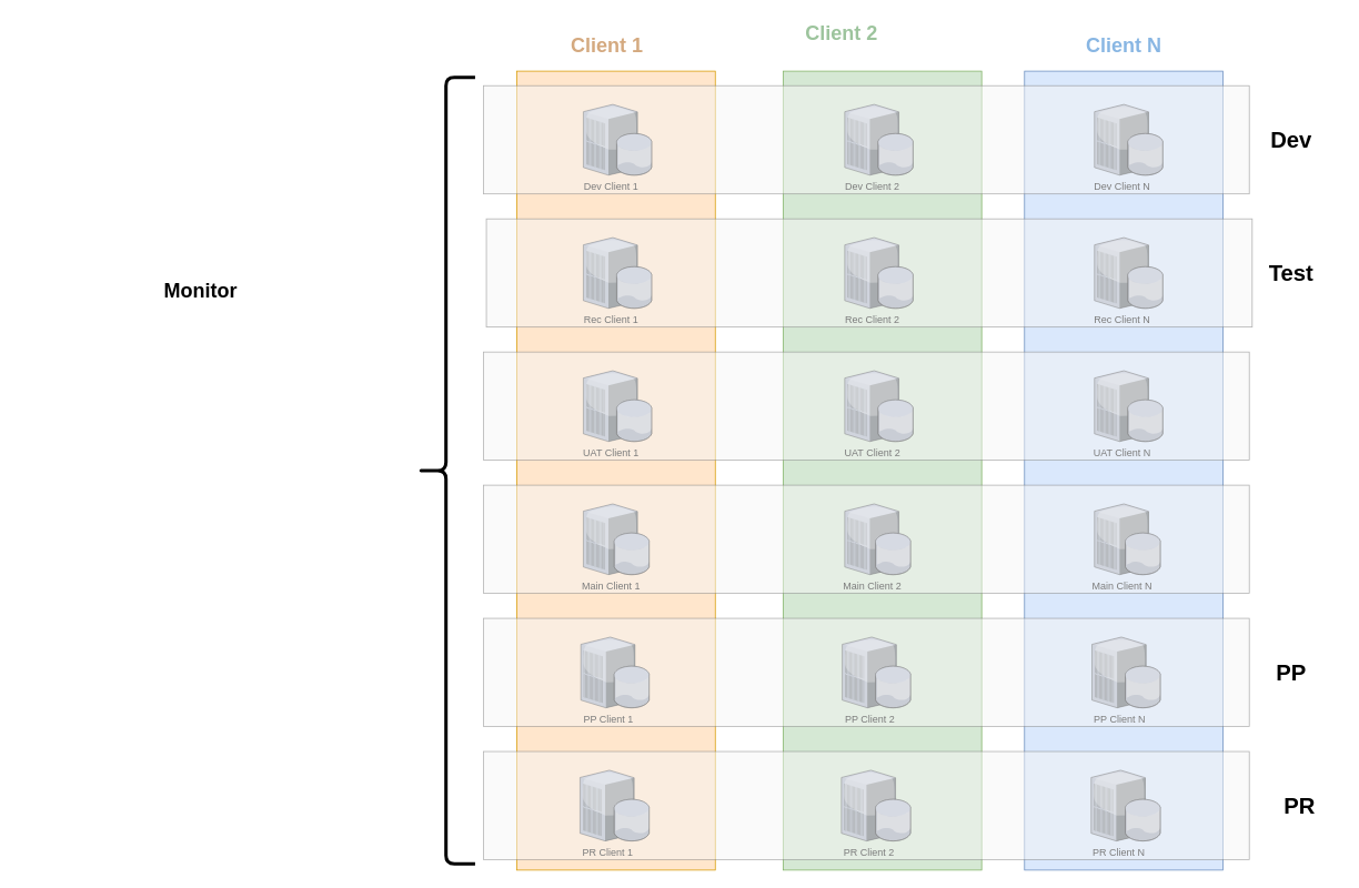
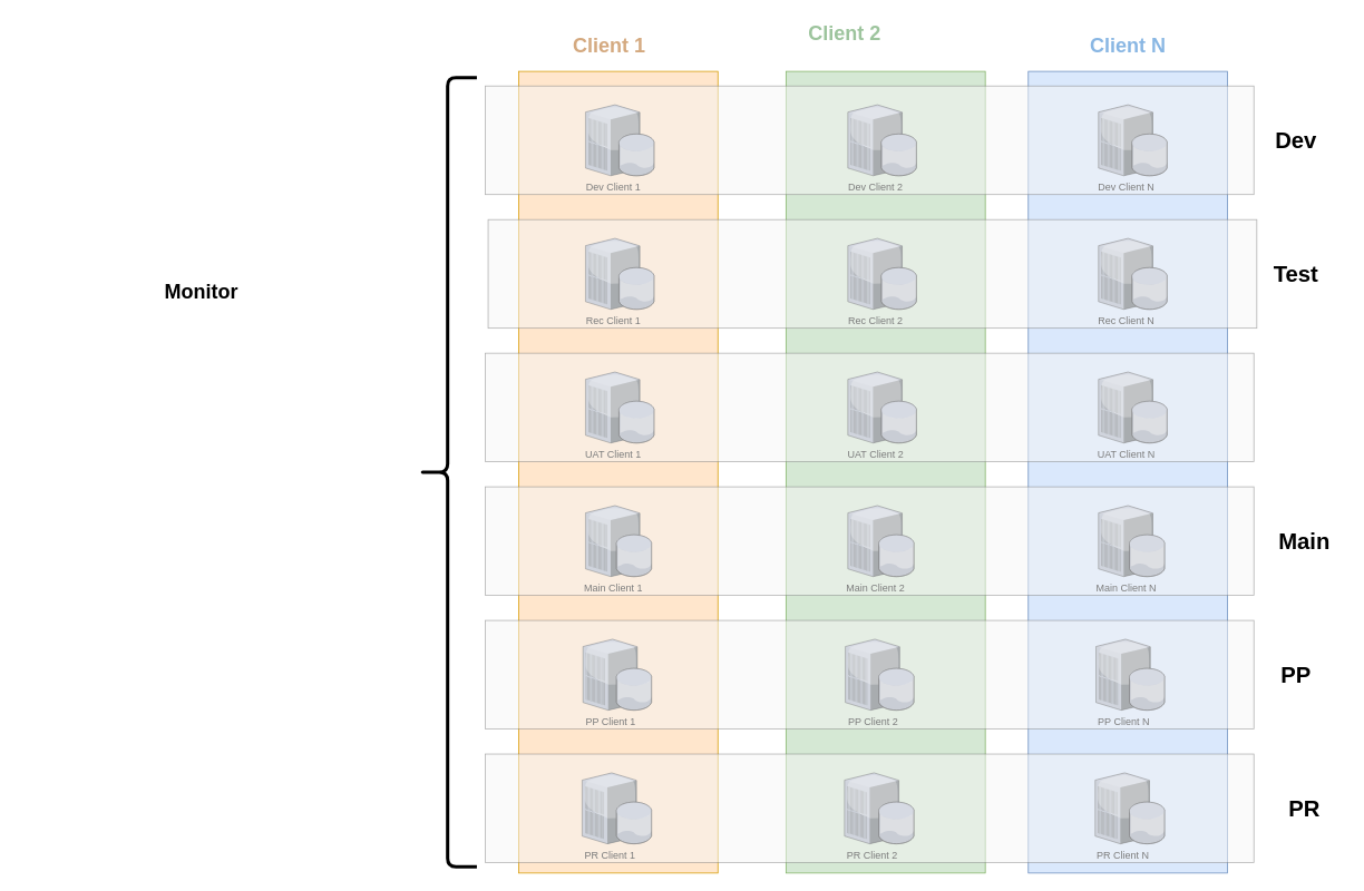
  <mxCell id="0" style=";html=1;" />
  <mxCell id="1" style=";html=1;" parent="0" />
  <mxCell id="2" value="" style="rounded=0;whiteSpace=wrap;html=1;fillColor=#ffe6cc;strokeColor=#d79b00;shadow=0;sketch=0;glass=0;" vertex="1" parent="1"><mxGeometry x="620" y="85" width="238.5" height="960" as="geometry" /></mxCell>
  <mxCell id="3" value="" style="rounded=0;whiteSpace=wrap;html=1;fillColor=#d5e8d4;strokeColor=#82b366;shadow=0;sketch=0;glass=0;" vertex="1" parent="1"><mxGeometry x="940" y="85" width="238.5" height="960" as="geometry" /></mxCell>
  <mxCell id="4" value="" style="rounded=0;whiteSpace=wrap;html=1;fillColor=#dae8fc;strokeColor=#6c8ebf;shadow=0;sketch=0;glass=0;" vertex="1" parent="1"><mxGeometry x="1230" y="85" width="238.5" height="960" as="geometry" /></mxCell>
  <mxCell id="5" value="PR Client 1" style="verticalLabelPosition=bottom;sketch=0;aspect=fixed;html=1;verticalAlign=top;strokeColor=none;align=center;outlineConnect=0;shape=mxgraph.citrix.pbx_server;" vertex="1" parent="1"><mxGeometry x="696" y="925" width="65" height="85" as="geometry" /></mxCell>
  <mxCell id="6" value="PP Client 1" style="verticalLabelPosition=bottom;sketch=0;aspect=fixed;html=1;verticalAlign=top;strokeColor=none;align=center;outlineConnect=0;shape=mxgraph.citrix.pbx_server;" vertex="1" parent="1"><mxGeometry x="697" y="765" width="65" height="85" as="geometry" /></mxCell>
  <mxCell id="7" value="Main Client 1" style="verticalLabelPosition=bottom;sketch=0;aspect=fixed;html=1;verticalAlign=top;strokeColor=none;align=center;outlineConnect=0;shape=mxgraph.citrix.pbx_server;" vertex="1" parent="1"><mxGeometry x="700" y="605" width="65" height="85" as="geometry" /></mxCell>
  <mxCell id="8" value="Dev Client 1" style="verticalLabelPosition=bottom;sketch=0;aspect=fixed;html=1;verticalAlign=top;strokeColor=none;align=center;outlineConnect=0;shape=mxgraph.citrix.pbx_server;" vertex="1" parent="1"><mxGeometry x="700" y="125" width="65" height="85" as="geometry" /></mxCell>
  <mxCell id="9" value="Rec Client 1" style="verticalLabelPosition=bottom;sketch=0;aspect=fixed;html=1;verticalAlign=top;strokeColor=none;align=center;outlineConnect=0;shape=mxgraph.citrix.pbx_server;" vertex="1" parent="1"><mxGeometry x="700" y="285" width="65" height="85" as="geometry" /></mxCell>
  <mxCell id="10" value="UAT Client 1" style="verticalLabelPosition=bottom;sketch=0;aspect=fixed;html=1;verticalAlign=top;strokeColor=none;align=center;outlineConnect=0;shape=mxgraph.citrix.pbx_server;" vertex="1" parent="1"><mxGeometry x="700" y="445" width="65" height="85" as="geometry" /></mxCell>
  <mxCell id="11" value="" style="verticalLabelPosition=bottom;sketch=0;aspect=fixed;html=1;verticalAlign=top;strokeColor=none;align=center;outlineConnect=0;shape=mxgraph.citrix.database;" vertex="1" parent="1"><mxGeometry x="740" y="160" width="42.5" height="50" as="geometry" /></mxCell>
  <mxCell id="12" value="" style="verticalLabelPosition=bottom;sketch=0;aspect=fixed;html=1;verticalAlign=top;strokeColor=none;align=center;outlineConnect=0;shape=mxgraph.citrix.database;" vertex="1" parent="1"><mxGeometry x="737" y="640" width="42.5" height="50" as="geometry" /></mxCell>
  <mxCell id="13" value="" style="verticalLabelPosition=bottom;sketch=0;aspect=fixed;html=1;verticalAlign=top;strokeColor=none;align=center;outlineConnect=0;shape=mxgraph.citrix.database;" vertex="1" parent="1"><mxGeometry x="740" y="480" width="42.5" height="50" as="geometry" /></mxCell>
  <mxCell id="14" value="" style="verticalLabelPosition=bottom;sketch=0;aspect=fixed;html=1;verticalAlign=top;strokeColor=none;align=center;outlineConnect=0;shape=mxgraph.citrix.database;" vertex="1" parent="1"><mxGeometry x="740" y="320" width="42.5" height="50" as="geometry" /></mxCell>
  <mxCell id="15" value="" style="verticalLabelPosition=bottom;sketch=0;aspect=fixed;html=1;verticalAlign=top;strokeColor=none;align=center;outlineConnect=0;shape=mxgraph.citrix.database;" vertex="1" parent="1"><mxGeometry x="737" y="800" width="42.5" height="50" as="geometry" /></mxCell>
  <mxCell id="16" value="" style="verticalLabelPosition=bottom;sketch=0;aspect=fixed;html=1;verticalAlign=top;strokeColor=none;align=center;outlineConnect=0;shape=mxgraph.citrix.database;" vertex="1" parent="1"><mxGeometry x="737" y="960" width="42.5" height="50" as="geometry" /></mxCell>
  <mxCell id="17" value="PR Client 2" style="verticalLabelPosition=bottom;sketch=0;aspect=fixed;html=1;verticalAlign=top;strokeColor=none;align=center;outlineConnect=0;shape=mxgraph.citrix.pbx_server;" vertex="1" parent="1"><mxGeometry x="1010" y="925" width="65" height="85" as="geometry" /></mxCell>
  <mxCell id="18" value="PP Client 2" style="verticalLabelPosition=bottom;sketch=0;aspect=fixed;html=1;verticalAlign=top;strokeColor=none;align=center;outlineConnect=0;shape=mxgraph.citrix.pbx_server;" vertex="1" parent="1"><mxGeometry x="1011" y="765" width="65" height="85" as="geometry" /></mxCell>
  <mxCell id="19" value="Main Client 2" style="verticalLabelPosition=bottom;sketch=0;aspect=fixed;html=1;verticalAlign=top;strokeColor=none;align=center;outlineConnect=0;shape=mxgraph.citrix.pbx_server;" vertex="1" parent="1"><mxGeometry x="1014" y="605" width="65" height="85" as="geometry" /></mxCell>
  <mxCell id="20" value="Dev Client 2" style="verticalLabelPosition=bottom;sketch=0;aspect=fixed;html=1;verticalAlign=top;strokeColor=none;align=center;outlineConnect=0;shape=mxgraph.citrix.pbx_server;" vertex="1" parent="1"><mxGeometry x="1014" y="125" width="65" height="85" as="geometry" /></mxCell>
  <mxCell id="21" value="Rec Client 2" style="verticalLabelPosition=bottom;sketch=0;aspect=fixed;html=1;verticalAlign=top;strokeColor=none;align=center;outlineConnect=0;shape=mxgraph.citrix.pbx_server;" vertex="1" parent="1"><mxGeometry x="1014" y="285" width="65" height="85" as="geometry" /></mxCell>
  <mxCell id="22" value="UAT Client 2" style="verticalLabelPosition=bottom;sketch=0;aspect=fixed;html=1;verticalAlign=top;strokeColor=none;align=center;outlineConnect=0;shape=mxgraph.citrix.pbx_server;" vertex="1" parent="1"><mxGeometry x="1014" y="445" width="65" height="85" as="geometry" /></mxCell>
  <mxCell id="23" value="" style="verticalLabelPosition=bottom;sketch=0;aspect=fixed;html=1;verticalAlign=top;strokeColor=none;align=center;outlineConnect=0;shape=mxgraph.citrix.database;" vertex="1" parent="1"><mxGeometry x="1054" y="160" width="42.5" height="50" as="geometry" /></mxCell>
  <mxCell id="24" value="" style="verticalLabelPosition=bottom;sketch=0;aspect=fixed;html=1;verticalAlign=top;strokeColor=none;align=center;outlineConnect=0;shape=mxgraph.citrix.database;" vertex="1" parent="1"><mxGeometry x="1051" y="640" width="42.5" height="50" as="geometry" /></mxCell>
  <mxCell id="25" value="" style="verticalLabelPosition=bottom;sketch=0;aspect=fixed;html=1;verticalAlign=top;strokeColor=none;align=center;outlineConnect=0;shape=mxgraph.citrix.database;" vertex="1" parent="1"><mxGeometry x="1054" y="480" width="42.5" height="50" as="geometry" /></mxCell>
  <mxCell id="26" value="" style="verticalLabelPosition=bottom;sketch=0;aspect=fixed;html=1;verticalAlign=top;strokeColor=none;align=center;outlineConnect=0;shape=mxgraph.citrix.database;" vertex="1" parent="1"><mxGeometry x="1054" y="320" width="42.5" height="50" as="geometry" /></mxCell>
  <mxCell id="27" value="" style="verticalLabelPosition=bottom;sketch=0;aspect=fixed;html=1;verticalAlign=top;strokeColor=none;align=center;outlineConnect=0;shape=mxgraph.citrix.database;" vertex="1" parent="1"><mxGeometry x="1051" y="800" width="42.5" height="50" as="geometry" /></mxCell>
  <mxCell id="28" value="" style="verticalLabelPosition=bottom;sketch=0;aspect=fixed;html=1;verticalAlign=top;strokeColor=none;align=center;outlineConnect=0;shape=mxgraph.citrix.database;" vertex="1" parent="1"><mxGeometry x="1051" y="960" width="42.5" height="50" as="geometry" /></mxCell>
  <mxCell id="29" value="PR Client N" style="verticalLabelPosition=bottom;sketch=0;aspect=fixed;html=1;verticalAlign=top;strokeColor=none;align=center;outlineConnect=0;shape=mxgraph.citrix.pbx_server;" vertex="1" parent="1"><mxGeometry x="1310" y="925" width="65" height="85" as="geometry" /></mxCell>
  <mxCell id="30" value="PP Client N" style="verticalLabelPosition=bottom;sketch=0;aspect=fixed;html=1;verticalAlign=top;strokeColor=none;align=center;outlineConnect=0;shape=mxgraph.citrix.pbx_server;" vertex="1" parent="1"><mxGeometry x="1311" y="765" width="65" height="85" as="geometry" /></mxCell>
  <mxCell id="31" value="Main Client N" style="verticalLabelPosition=bottom;sketch=0;aspect=fixed;html=1;verticalAlign=top;strokeColor=none;align=center;outlineConnect=0;shape=mxgraph.citrix.pbx_server;" vertex="1" parent="1"><mxGeometry x="1314" y="605" width="65" height="85" as="geometry" /></mxCell>
  <mxCell id="32" value="Dev Client N" style="verticalLabelPosition=bottom;sketch=0;aspect=fixed;html=1;verticalAlign=top;strokeColor=none;align=center;outlineConnect=0;shape=mxgraph.citrix.pbx_server;" vertex="1" parent="1"><mxGeometry x="1314" y="125" width="65" height="85" as="geometry" /></mxCell>
  <mxCell id="33" value="Rec Client N" style="verticalLabelPosition=bottom;sketch=0;aspect=fixed;html=1;verticalAlign=top;strokeColor=none;align=center;outlineConnect=0;shape=mxgraph.citrix.pbx_server;" vertex="1" parent="1"><mxGeometry x="1314" y="285" width="65" height="85" as="geometry" /></mxCell>
  <mxCell id="34" value="UAT Client N" style="verticalLabelPosition=bottom;sketch=0;aspect=fixed;html=1;verticalAlign=top;strokeColor=none;align=center;outlineConnect=0;shape=mxgraph.citrix.pbx_server;" vertex="1" parent="1"><mxGeometry x="1314" y="445" width="65" height="85" as="geometry" /></mxCell>
  <mxCell id="35" value="" style="verticalLabelPosition=bottom;sketch=0;aspect=fixed;html=1;verticalAlign=top;strokeColor=none;align=center;outlineConnect=0;shape=mxgraph.citrix.database;" vertex="1" parent="1"><mxGeometry x="1354" y="160" width="42.5" height="50" as="geometry" /></mxCell>
  <mxCell id="36" value="" style="verticalLabelPosition=bottom;sketch=0;aspect=fixed;html=1;verticalAlign=top;strokeColor=none;align=center;outlineConnect=0;shape=mxgraph.citrix.database;" vertex="1" parent="1"><mxGeometry x="1351" y="640" width="42.5" height="50" as="geometry" /></mxCell>
  <mxCell id="37" value="" style="verticalLabelPosition=bottom;sketch=0;aspect=fixed;html=1;verticalAlign=top;strokeColor=none;align=center;outlineConnect=0;shape=mxgraph.citrix.database;" vertex="1" parent="1"><mxGeometry x="1354" y="480" width="42.5" height="50" as="geometry" /></mxCell>
  <mxCell id="38" value="" style="verticalLabelPosition=bottom;sketch=0;aspect=fixed;html=1;verticalAlign=top;strokeColor=none;align=center;outlineConnect=0;shape=mxgraph.citrix.database;" vertex="1" parent="1"><mxGeometry x="1354" y="320" width="42.5" height="50" as="geometry" /></mxCell>
  <mxCell id="39" value="" style="verticalLabelPosition=bottom;sketch=0;aspect=fixed;html=1;verticalAlign=top;strokeColor=none;align=center;outlineConnect=0;shape=mxgraph.citrix.database;" vertex="1" parent="1"><mxGeometry x="1351" y="800" width="42.5" height="50" as="geometry" /></mxCell>
  <mxCell id="40" value="" style="verticalLabelPosition=bottom;sketch=0;aspect=fixed;html=1;verticalAlign=top;strokeColor=none;align=center;outlineConnect=0;shape=mxgraph.citrix.database;" vertex="1" parent="1"><mxGeometry x="1351" y="960" width="42.5" height="50" as="geometry" /></mxCell>
  <mxCell id="41" value="Client 1" style="text;strokeColor=none;fillColor=none;html=1;fontSize=24;fontStyle=1;verticalAlign=middle;align=center;rounded=0;shadow=0;glass=0;sketch=0;fontColor=#D4A97F;labelBackgroundColor=none;labelBorderColor=none;" vertex="1" parent="1"><mxGeometry x="678" y="35" width="100" height="40" as="geometry" /></mxCell>
  <mxCell id="42" value="Client 2" style="text;strokeColor=none;fillColor=none;html=1;fontSize=24;fontStyle=1;verticalAlign=middle;align=center;rounded=0;shadow=0;glass=0;sketch=0;fontColor=#9DC49D;labelBackgroundColor=none;labelBorderColor=none;" vertex="1" parent="1"><mxGeometry x="960" y="20" width="100" height="40" as="geometry" /></mxCell>
  <mxCell id="43" value="Client N" style="text;strokeColor=none;fillColor=none;html=1;fontSize=24;fontStyle=1;verticalAlign=middle;align=center;rounded=0;shadow=0;glass=0;sketch=0;fontColor=#88B6E3;labelBackgroundColor=none;labelBorderColor=none;" vertex="1" parent="1"><mxGeometry x="1299.25" y="35" width="100" height="40" as="geometry" /></mxCell>
  <mxCell id="44" value="" style="rounded=0;whiteSpace=wrap;html=1;shadow=0;glass=0;labelBackgroundColor=none;labelBorderColor=none;sketch=0;fontColor=#333333;fillColor=#f5f5f5;opacity=50;strokeColor=#666666;" vertex="1" parent="1"><mxGeometry x="580" y="102.5" width="920" height="130" as="geometry" /></mxCell>
  <mxCell id="45" value="" style="rounded=0;whiteSpace=wrap;html=1;shadow=0;glass=0;labelBackgroundColor=none;labelBorderColor=none;sketch=0;fontColor=#333333;fillColor=#f5f5f5;opacity=50;strokeColor=#666666;" vertex="1" parent="1"><mxGeometry x="583.5" y="262.5" width="920" height="130" as="geometry" /></mxCell>
  <mxCell id="46" value="" style="rounded=0;whiteSpace=wrap;html=1;shadow=0;glass=0;labelBackgroundColor=none;labelBorderColor=none;sketch=0;fontColor=#333333;fillColor=#f5f5f5;opacity=50;strokeColor=#666666;" vertex="1" parent="1"><mxGeometry x="580" y="422.5" width="920" height="130" as="geometry" /></mxCell>
  <mxCell id="47" value="" style="rounded=0;whiteSpace=wrap;html=1;shadow=0;glass=0;labelBackgroundColor=none;labelBorderColor=none;sketch=0;fontColor=#333333;fillColor=#f5f5f5;opacity=50;strokeColor=#666666;" vertex="1" parent="1"><mxGeometry x="580" y="582.5" width="920" height="130" as="geometry" /></mxCell>
  <mxCell id="48" value="" style="rounded=0;whiteSpace=wrap;html=1;shadow=0;glass=0;labelBackgroundColor=none;labelBorderColor=none;sketch=0;fontColor=#333333;fillColor=#f5f5f5;opacity=50;strokeColor=#666666;" vertex="1" parent="1"><mxGeometry x="580" y="742.5" width="920" height="130" as="geometry" /></mxCell>
  <mxCell id="49" value="" style="rounded=0;whiteSpace=wrap;html=1;shadow=0;glass=0;labelBackgroundColor=none;labelBorderColor=none;sketch=0;fontColor=#333333;fillColor=#f5f5f5;opacity=50;strokeColor=#666666;" vertex="1" parent="1"><mxGeometry x="580" y="902.5" width="920" height="130" as="geometry" /></mxCell>
  <mxCell id="50" value="&lt;font style=&quot;font-size: 27px;&quot;&gt;Dev&lt;/font&gt;" style="text;strokeColor=none;fillColor=none;html=1;fontSize=27;fontStyle=1;verticalAlign=middle;align=center;rounded=0;shadow=0;glass=0;labelBackgroundColor=none;labelBorderColor=none;sketch=0;fontColor=#000000;opacity=50;" vertex="1" parent="1"><mxGeometry x="1500" y="147.5" width="100" height="40" as="geometry" /></mxCell>
  <mxCell id="51" value="&lt;font style=&quot;font-size: 27px;&quot;&gt;Test&lt;/font&gt;" style="text;strokeColor=none;fillColor=none;html=1;fontSize=27;fontStyle=1;verticalAlign=middle;align=center;rounded=0;shadow=0;glass=0;labelBackgroundColor=none;labelBorderColor=none;sketch=0;fontColor=#000000;opacity=50;" vertex="1" parent="1"><mxGeometry x="1500" y="307.5" width="100" height="40" as="geometry" /></mxCell>
+ <mxCell id="52" value="&lt;font style=&quot;font-size: 27px;&quot;&gt;Main&lt;/font&gt;" style="text;strokeColor=none;fillColor=none;html=1;fontSize=27;fontStyle=1;verticalAlign=middle;align=center;rounded=0;shadow=0;glass=0;labelBackgroundColor=none;labelBorderColor=none;sketch=0;fontColor=#000000;opacity=50;" vertex="1" parent="1"><mxGeometry x="1510" y="627.5" width="100" height="40" as="geometry" /></mxCell>
  <mxCell id="53" value="&lt;font style=&quot;font-size: 27px;&quot;&gt;PP&lt;/font&gt;" style="text;strokeColor=none;fillColor=none;html=1;fontSize=27;fontStyle=1;verticalAlign=middle;align=center;rounded=0;shadow=0;glass=0;labelBackgroundColor=none;labelBorderColor=none;sketch=0;fontColor=#000000;opacity=50;" vertex="1" parent="1"><mxGeometry x="1500" y="787.5" width="100" height="40" as="geometry" /></mxCell>
  <mxCell id="54" value="&lt;font style=&quot;font-size: 27px;&quot;&gt;PR&lt;/font&gt;" style="text;strokeColor=none;fillColor=none;html=1;fontSize=27;fontStyle=1;verticalAlign=middle;align=center;rounded=0;shadow=0;glass=0;labelBackgroundColor=none;labelBorderColor=none;sketch=0;fontColor=#000000;opacity=50;" vertex="1" parent="1"><mxGeometry x="1510" y="947.5" width="100" height="40" as="geometry" /></mxCell>
  <mxCell id="55" value="Monitor" style="text;strokeColor=none;fillColor=none;html=1;fontSize=24;fontStyle=1;verticalAlign=middle;align=center;fontFamily=Helvetica;fontColor=#000000;" vertex="1" parent="1"><mxGeometry x="190" y="330" width="100" height="40" as="geometry" /></mxCell>
  <mxCell id="56" value="" style="shape=curlyBracket;whiteSpace=wrap;html=1;rounded=1;fontFamily=Helvetica;fontSize=27;fontColor=#000000;gradientColor=none;strokeWidth=4;" vertex="1" parent="1"><mxGeometry x="500" y="92.5" width="70" height="945" as="geometry" /></mxCell>
  <mxCell id="57" value="&lt;b id=&quot;docs-internal-guid-376e75ed-7fff-9b9b-e977-05303c9be365&quot; style=&quot;font-weight:normal;&quot;&gt;&lt;span style=&quot;font-size: 12pt; font-family: Arial; color: rgb(41, 41, 41); background-color: rgb(255, 255, 255); font-weight: 400; font-style: normal; font-variant: normal; text-decoration: none; vertical-align: baseline;&quot;&gt;&lt;span style=&quot;border:none;display:inline-block;overflow:hidden;width:466px;height:343px;&quot;&gt;&lt;img style=&quot;margin-left:0px;margin-top:0px;&quot; height=&quot;343&quot; width=&quot;466&quot; src=&quot;https://lh4.googleusercontent.com/Rjv6dqNBYusDtiRUZhGMLjZ6F8YxpqY1Kkuiv-fxahpZNz8vL5HFTk5VrcvgiKHctOO2tj7AmOrb8CtP3HMtDPUjVZtRQgp2C02B48E8BVIPSt0riDTppJACTV3T6yqfrK_X36EmslLPZ6fcyaU&quot;&gt;&lt;/span&gt;&lt;/span&gt;&lt;/b&gt;" style="text;whiteSpace=wrap;html=1;fontSize=27;fontFamily=Helvetica;fontColor=#000000;" vertex="1" parent="1"><mxGeometry x="20" y="370" width="500" height="370" as="geometry" /></mxCell>
